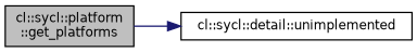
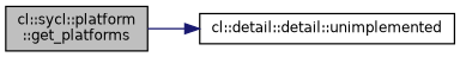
  digraph {
    rankdir=LR
    node [color=black fontname=Helvetica fontsize=10 shape=record]
    n1 [fillcolor=grey75 fontcolor=black height=0.2 label="cl::sycl::platform\l::get_platforms" style=filled width=0.4]
-   n2 [height=0.2 label="cl::sycl::detail::unimplemented" width=0.4]
+   n2 [height=0.2 label="cl::detail::detail::unimplemented" width=0.4]
    n1 -> n2 [color=midnightblue fontname=Helvetica fontsize=10 labelfontname=Helvetica labelfontsize=10 style=solid]
  }
